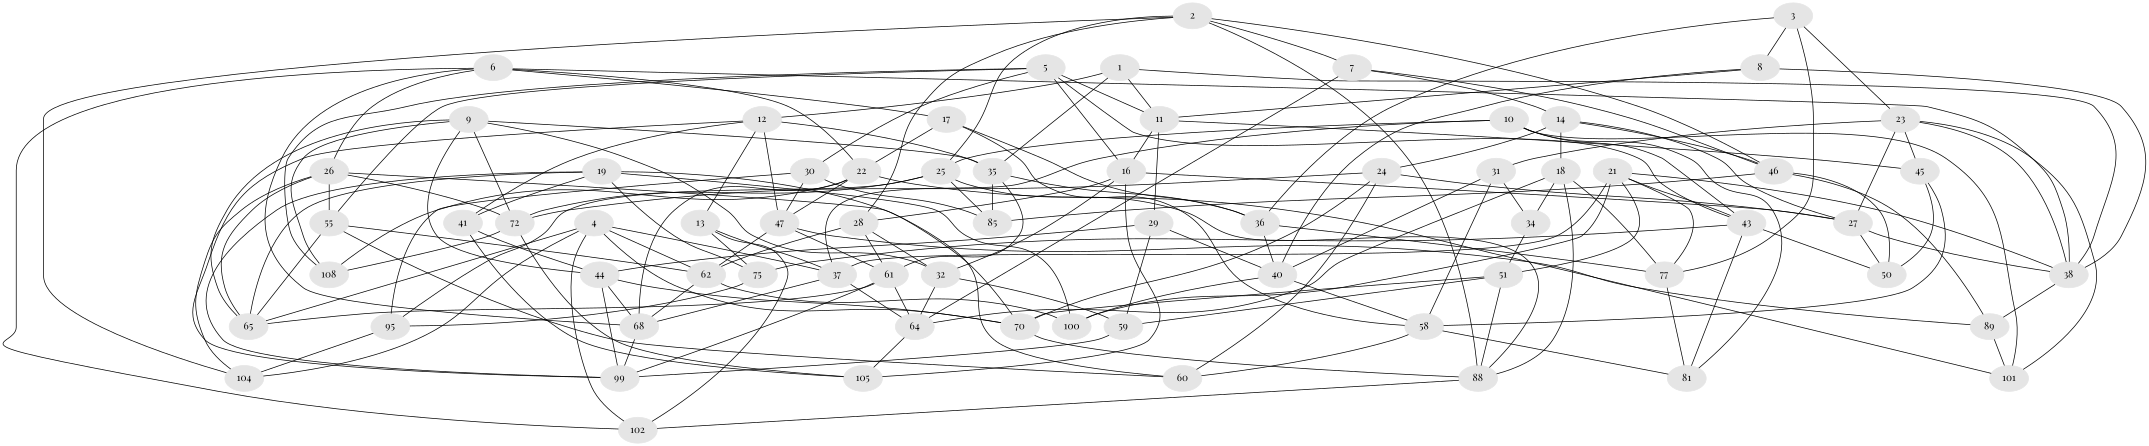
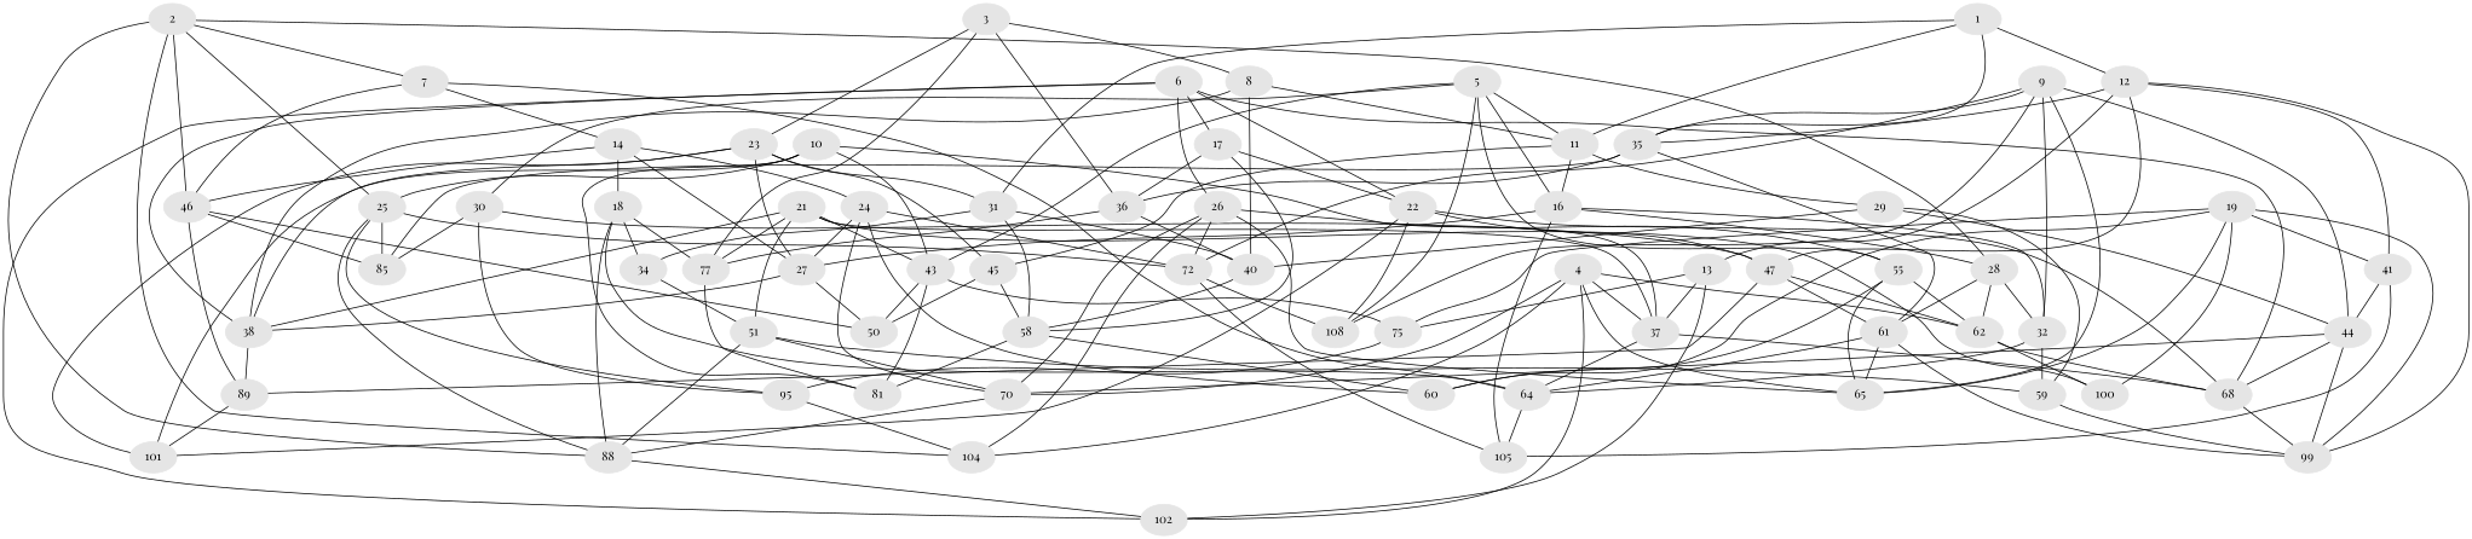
  graph {
    fontname="Playfair Display"
    node [color=gray90 fontname="Playfair Display" style=filled]
    edge [fontname="Playfair Display"]
    11 [super="+67"]
    16 [super="+111"]
    29
    45
    1
    12 [super="+94"]
    31 [super="+83"]
    35 [super="+57"]
    13
    41
    47 [super="+109"]
    99 [super="+113"]
    40 [super="+103"]
    58 [super="+79"]
    34
    36 [super="+52"]
    85
    61 [super="+92"]
    2 [super="+15"]
    7
    25 [super="+71"]
    28 [super="+56"]
    46 [super="+54"]
    88 [super="+97"]
    104
    14 [super="+20"]
    64 [super="+106"]
    72 [super="+84"]
    95
    62 [super="+114"]
    32 [super="+74"]
    50
    89
    102
    3
    8
    23 [super="+96"]
    77 [super="+80"]
    38 [super="+49"]
    101
    27 [super="+66"]
    81
    4 [super="+39"]
    37 [super="+53"]
    65 [super="+93"]
    70 [super="+91"]
    68 [super="+76"]
    100
    5 [super="+90"]
    30 [super="+98"]
    43 [super="+48"]
    55 [super="+86"]
    108
    105
    75
    60
    6 [super="+42"]
    17
    22 [super="+33"]
    26 [super="+78"]
    18 [super="+107"]
    24
    9 [super="+63"]
    44 [super="+69"]
    59
    10 [super="+110"]
    51 [super="+87"]
    19 [super="+82"]
    21 [super="+112"]
    11 -- 16
    11 -- 29
    11 -- 45
    16 -- 28
    16 -- 32
    16 -- 27
    16 -- 105
    29 -- 40
    29 -- 44
    29 -- 59
    45 -- 58
    45 -- 50
    1 -- 11
    1 -- 12
-   1 -- 38
+   1 -- 31
    1 -- 35
    12 -- 35
    12 -- 13
    12 -- 41
    12 -- 47
    12 -- 99
    31 -- 40
    31 -- 58
    31 -- 34
    35 -- 36
    35 -- 85
    35 -- 61
    13 -- 102
    13 -- 37
    13 -- 75
    41 -- 105
    41 -- 44
    47 -- 61
    47 -- 62
    47 -- 89
    40 -- 58
-   40 -- 100
    58 -- 81
    58 -- 60
    34 -- 51
    36 -- 40
    36 -- 77
    61 -- 99
    61 -- 64
    61 -- 65
    2 -- 7
    2 -- 25
    2 -- 28
    2 -- 46
    2 -- 88
    2 -- 104
    7 -- 46
    7 -- 14
    7 -- 64
    25 -- 85
    25 -- 88
    25 -- 72
    25 -- 95
    28 -- 61
    28 -- 62
    28 -- 32 [weight=2]
    46 -- 85
    46 -- 50
    46 -- 89
    88 -- 102
    14 -- 46
    14 -- 27
    14 -- 18 [weight=2]
    14 -- 24
    64 -- 105
    72 -- 108
    72 -- 105
    95 -- 104
    62 -- 68
    62 -- 100
    32 -- 64
    32 -- 59
    89 -- 101
    3 -- 36
    3 -- 8
    3 -- 23
    3 -- 77
    8 -- 11
    8 -- 40
    8 -- 38
    23 -- 45
    23 -- 31
    23 -- 38
    23 -- 101
    23 -- 27
    77 -- 81
    38 -- 89
    27 -- 50
    27 -- 38
    4 -- 104
    4 -- 62
    4 -- 102
    4 -- 37
    4 -- 65
    4 -- 70
    37 -- 64
    37 -- 68
    70 -- 88
    68 -- 99
    5 -- 11
    5 -- 16
    5 -- 30
    5 -- 43
    5 -- 55
    5 -- 108
    30 -- 47
    30 -- 85
    30 -- 95
    43 -- 50
    43 -- 81
    43 -- 75
    55 -- 62
    55 -- 65
    55 -- 60
    75 -- 95
    6 -- 102
    6 -- 38
    6 -- 68
    6 -- 17
    6 -- 22
    6 -- 26
    17 -- 58
    17 -- 36
    17 -- 22
    22 -- 47
    22 -- 101
    22 -- 68
    22 -- 108
    26 -- 104
    26 -- 72
    26 -- 65
    26 -- 70
    26 -- 55
    18 -- 34
    18 -- 88
    18 -- 64
    18 -- 77
    24 -- 72
    24 -- 27
    24 -- 70
    24 -- 60
    9 -- 35
    9 -- 72
    9 -- 32
    9 -- 65
    9 -- 108
    9 -- 44
    44 -- 99
    44 -- 70
    44 -- 68
    59 -- 99
    10 -- 25
    10 -- 101
    10 -- 81
    10 -- 37
    10 -- 43
    51 -- 88
    51 -- 70
    51 -- 59
    19 -- 41
    19 -- 99
    19 -- 65
    19 -- 100
    19 -- 75
    19 -- 60
    21 -- 77
    21 -- 38
    21 -- 37
    21 -- 100
    21 -- 43
    21 -- 51
  }
